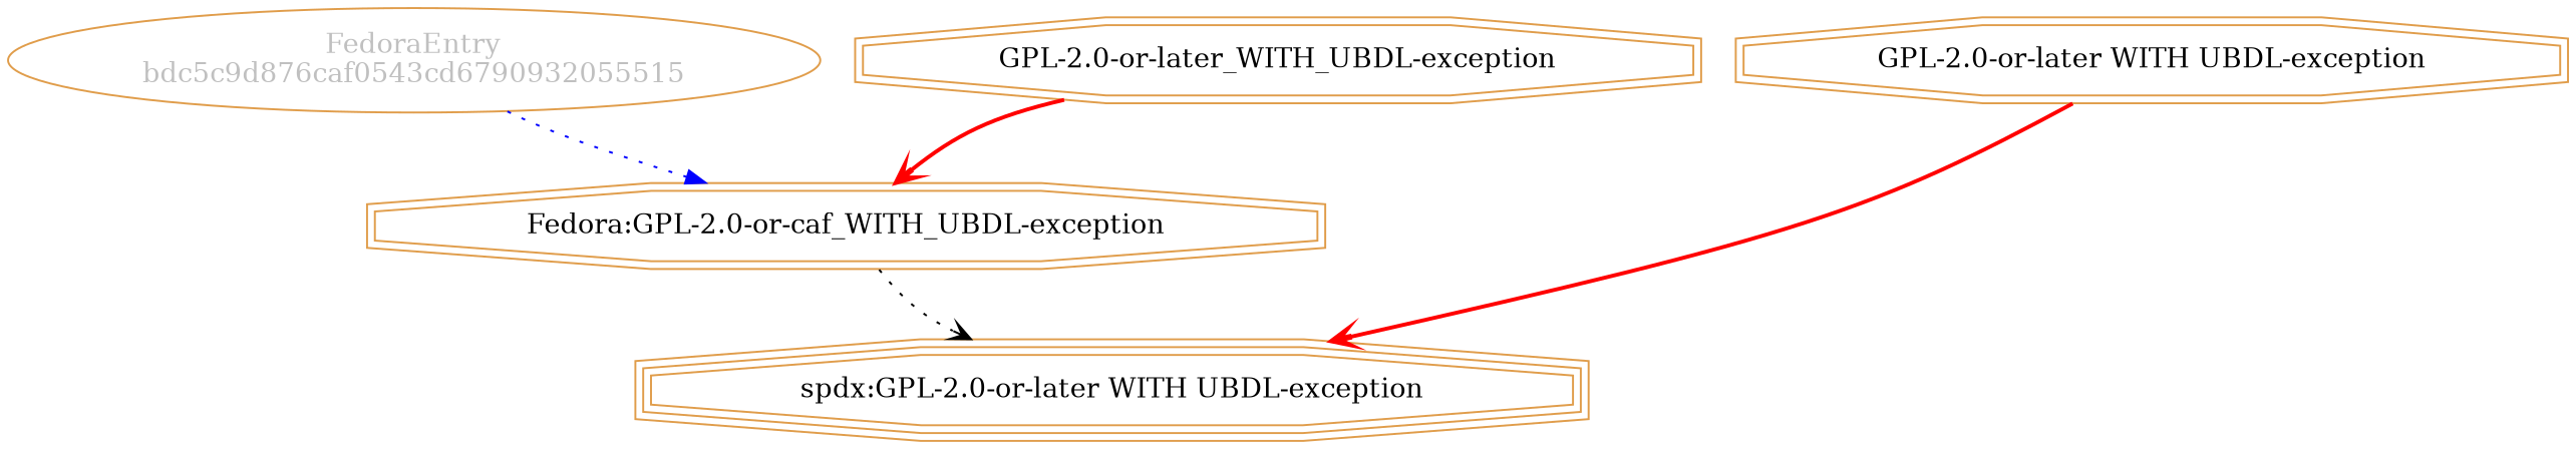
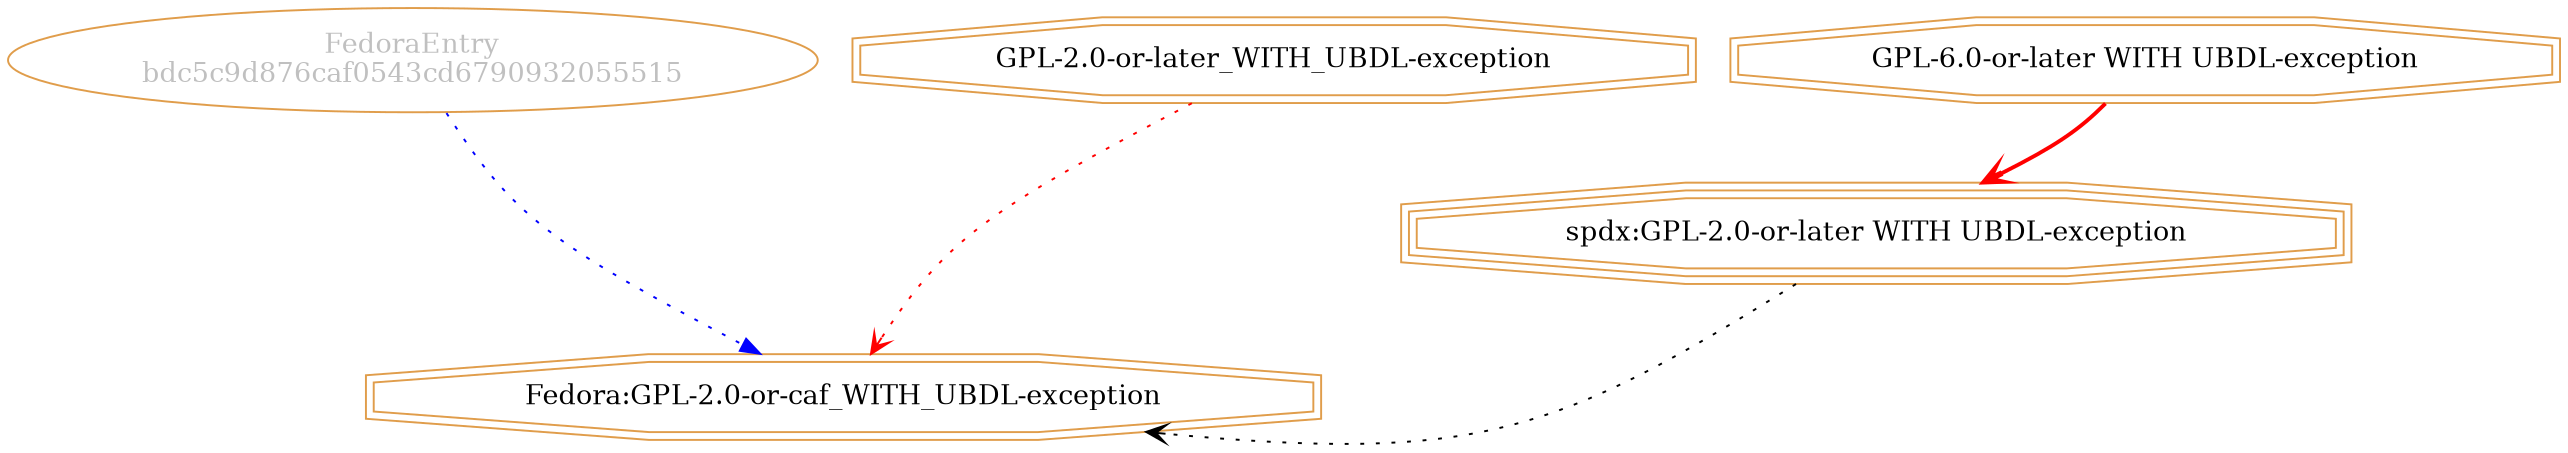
  strict digraph {
    splines=curved
    node [color="#e09d4b" shape=doubleoctagon]
    edge [color=red style=dotted weight=0.7 arrowhead=vee]
    n1 [fillcolor="beige;1" fontcolor=gray label="FedoraEntry\nbdc5c9d876caf0543cd6790932055515" shape=ellipse]
    n2 [label="Fedora:GPL-2.0-or-caf_WITH_UBDL-exception"]
    n3 [label="GPL-2.0-or-later_WITH_UBDL-exception"]
    n4 [label="spdx:GPL-2.0-or-later WITH UBDL-exception" shape=tripleoctagon]
-   n5 [label="GPL-2.0-or-later WITH UBDL-exception"]
+   n5 [label="GPL-6.0-or-later WITH UBDL-exception"]
    n1 -> n2 [color=blue weight=0.5 arrowhead=""]
-   n3 -> n2 [style=bold]
-   n2 -> n4 [color=black]
+   n3 -> n2
+   n4 -> n2 [color=black]
    n5 -> n4 [style=bold]
  }
